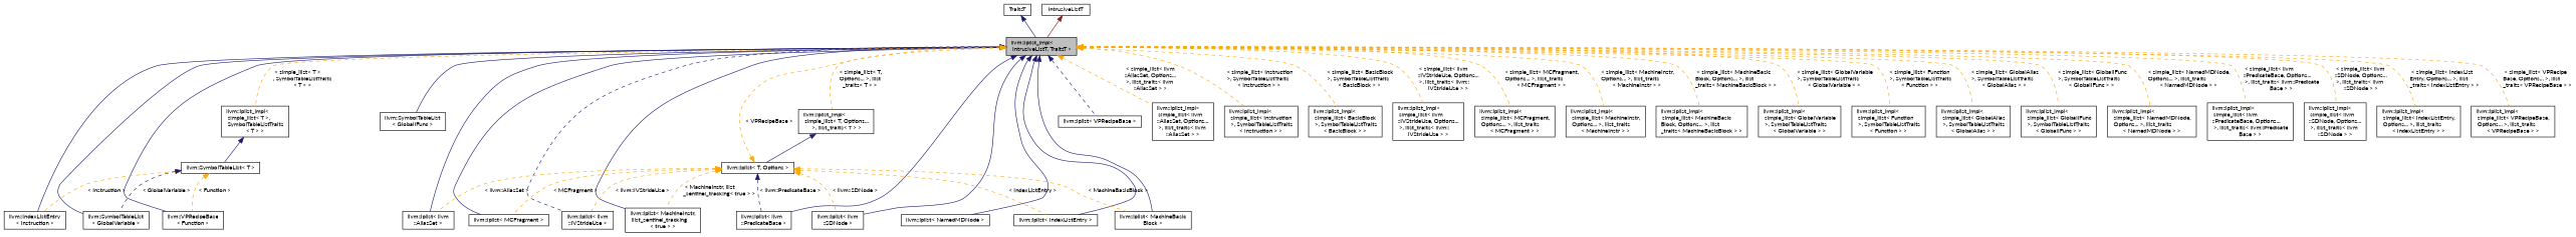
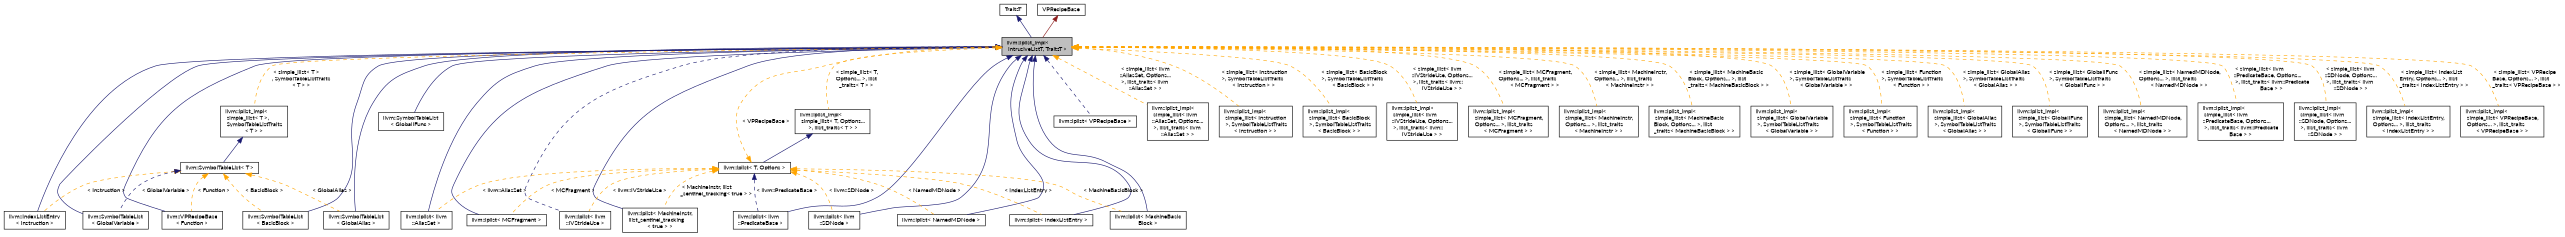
  digraph {
    fontname=Lato
    rankdir=TB
    node [color=black fontname=Lato fontsize=10 shape=box]
    edge [color=orange dir=back fontname=Lato fontsize=10 labelfontname=Helvetica labelfontsize=10 style=dashed]
    n1 [fillcolor=grey75 fontcolor=black height=0.2 label="llvm::iplist_impl\<\l IntrusiveListT, TraitsT \>" style=filled width=0.4]
    n2 [height=0.2 label="llvm::IndexListEntry\l\< Instruction \>" width=0.4]
+   n3 [height=0.2 label="llvm::SymbolTableList\l\< BasicBlock \>" width=0.4]
    n4 [height=0.2 label="llvm::SymbolTableList\l\< GlobalVariable \>" width=0.4]
    n5 [height=0.2 label="llvm::VPRecipeBase\l\< Function \>" width=0.4]
+   n6 [height=0.2 label="llvm::SymbolTableList\l\< GlobalAlias \>" width=0.4]
    n7 [height=0.2 label="llvm::SymbolTableList\l\< GlobalIFunc \>" width=0.4]
    n8 [height=0.2 label="llvm::iplist\< llvm\l::AliasSet \>" width=0.4]
    n9 [height=0.2 label="llvm::iplist\< llvm\l::IVStrideUse \>" width=0.4]
    n10 [height=0.2 label="llvm::iplist\< MCFragment \>" width=0.4]
    n11 [height=0.2 label="llvm::iplist\< MachineInstr,\l ilist_sentinel_tracking\l\< true \> \>" width=0.4]
    n12 [height=0.2 label="llvm::iplist\< MachineBasic\lBlock \>" width=0.4]
    n13 [height=0.2 label="llvm::iplist\< NamedMDNode \>" width=0.4]
    n14 [height=0.2 label="llvm::iplist\< llvm\l::PredicateBase \>" width=0.4]
    n15 [height=0.2 label="llvm::iplist\< llvm\l::SDNode \>" width=0.4]
    n16 [height=0.2 label="llvm::iplist\< IndexListEntry \>" width=0.4]
    n17 [height=0.2 label="llvm::iplist\< VPRecipeBase \>" width=0.4]
    n18 [height=0.2 label="llvm::iplist_impl\<\l simple_ilist\< T \>,\l SymbolTableListTraits\l\< T \> \>" width=0.4]
    n19 [height=0.2 label="llvm::iplist_impl\<\l simple_ilist\< T, Options...\l \>, ilist_traits\< T \> \>" width=0.4]
    n20 [height=0.2 label="llvm::iplist_impl\<\l simple_ilist\< llvm\l::AliasSet, Options...\l \>, ilist_traits\< llvm\l::AliasSet \> \>" width=0.4]
    n21 [height=0.2 label="llvm::iplist_impl\<\l simple_ilist\< Instruction\l \>, SymbolTableListTraits\l\< Instruction \> \>" width=0.4]
    n22 [height=0.2 label="llvm::iplist_impl\<\l simple_ilist\< BasicBlock\l \>, SymbolTableListTraits\l\< BasicBlock \> \>" width=0.4]
    n23 [height=0.2 label="llvm::iplist_impl\<\l simple_ilist\< llvm\l::IVStrideUse, Options...\l \>, ilist_traits\< llvm::\lIVStrideUse \> \>" width=0.4]
    n24 [height=0.2 label="llvm::iplist_impl\<\l simple_ilist\< MCFragment,\l Options... \>, ilist_traits\l\< MCFragment \> \>" width=0.4]
    n25 [height=0.2 label="llvm::iplist_impl\<\l simple_ilist\< MachineInstr,\l Options... \>, ilist_traits\l\< MachineInstr \> \>" width=0.4]
    n26 [height=0.2 label="llvm::iplist_impl\<\l simple_ilist\< MachineBasic\lBlock, Options... \>, ilist\l_traits\< MachineBasicBlock \> \>" width=0.4]
    n27 [height=0.2 label="llvm::iplist_impl\<\l simple_ilist\< GlobalVariable\l \>, SymbolTableListTraits\l\< GlobalVariable \> \>" width=0.4]
    n28 [height=0.2 label="llvm::iplist_impl\<\l simple_ilist\< Function\l \>, SymbolTableListTraits\l\< Function \> \>" width=0.4]
    n29 [height=0.2 label="llvm::iplist_impl\<\l simple_ilist\< GlobalAlias\l \>, SymbolTableListTraits\l\< GlobalAlias \> \>" width=0.4]
    n30 [height=0.2 label="llvm::iplist_impl\<\l simple_ilist\< GlobalIFunc\l \>, SymbolTableListTraits\l\< GlobalIFunc \> \>" width=0.4]
    n31 [height=0.2 label="llvm::iplist_impl\<\l simple_ilist\< NamedMDNode,\l Options... \>, ilist_traits\l\< NamedMDNode \> \>" width=0.4]
    n32 [height=0.2 label="llvm::iplist_impl\<\l simple_ilist\< llvm\l::PredicateBase, Options...\l \>, ilist_traits\< llvm::Predicate\lBase \> \>" width=0.4]
    n33 [height=0.2 label="llvm::iplist_impl\<\l simple_ilist\< llvm\l::SDNode, Options...\l \>, ilist_traits\< llvm\l::SDNode \> \>" width=0.4]
    n34 [height=0.2 label="llvm::iplist_impl\<\l simple_ilist\< IndexListEntry,\l Options... \>, ilist_traits\l\< IndexListEntry \> \>" width=0.4]
    n35 [height=0.2 label="llvm::iplist_impl\<\l simple_ilist\< VPRecipeBase,\l Options... \>, ilist_traits\l\< VPRecipeBase \> \>" width=0.4]
    n36 [height=0.2 label="llvm::SymbolTableList\< T \>" width=0.4]
    n37 [height=0.2 label="llvm::iplist\< T, Options \>" width=0.4]
    n38 [height=0.2 label=TraitsT width=0.4]
-   n39 [height=0.2 label=IntrusiveListT width=0.4]
+   n39 [height=0.2 label=VPRecipeBase width=0.4]
    n1 -> n2 [color=midnightblue style=solid]
+   n1 -> n3 [color=midnightblue style=solid]
    n1 -> n4 [color=midnightblue style=solid]
    n1 -> n5 [color=midnightblue style=solid]
+   n1 -> n6 [color=midnightblue style=solid]
    n1 -> n7 [color=midnightblue style=solid]
    n1 -> n8 [color=midnightblue style=solid]
    n1 -> n9 [color=midnightblue]
    n1 -> n10 [color=midnightblue style=solid]
    n1 -> n11 [color=midnightblue style=solid]
    n1 -> n12 [color=midnightblue style=solid]
    n1 -> n13 [color=midnightblue style=solid]
    n1 -> n14 [color=midnightblue style=solid]
    n1 -> n15 [color=midnightblue style=solid]
    n1 -> n16 [color=midnightblue style=solid]
    n1 -> n17 [color=midnightblue]
    n1 -> n18 [label=" \< simple_ilist\< T \>\l, SymbolTableListTraits\l\< T \> \>"]
    n1 -> n19 [label=" \< simple_ilist\< T,\l Options... \>, ilist\l_traits\< T \> \>"]
    n1 -> n20 [label=" \< simple_ilist\< llvm\l::AliasSet, Options...\l \>, ilist_traits\< llvm\l::AliasSet \> \>"]
    n1 -> n21 [label=" \< simple_ilist\< Instruction\l \>, SymbolTableListTraits\l\< Instruction \> \>"]
    n1 -> n22 [label=" \< simple_ilist\< BasicBlock\l \>, SymbolTableListTraits\l\< BasicBlock \> \>"]
    n1 -> n23 [label=" \< simple_ilist\< llvm\l::IVStrideUse, Options...\l \>, ilist_traits\< llvm::\lIVStrideUse \> \>"]
    n1 -> n24 [label=" \< simple_ilist\< MCFragment,\l Options... \>, ilist_traits\l\< MCFragment \> \>"]
    n1 -> n25 [label=" \< simple_ilist\< MachineInstr,\l Options... \>, ilist_traits\l\< MachineInstr \> \>"]
    n1 -> n26 [label=" \< simple_ilist\< MachineBasic\lBlock, Options... \>, ilist\l_traits\< MachineBasicBlock \> \>"]
    n1 -> n27 [label=" \< simple_ilist\< GlobalVariable\l \>, SymbolTableListTraits\l\< GlobalVariable \> \>"]
    n1 -> n28 [label=" \< simple_ilist\< Function\l \>, SymbolTableListTraits\l\< Function \> \>"]
    n1 -> n29 [label=" \< simple_ilist\< GlobalAlias\l \>, SymbolTableListTraits\l\< GlobalAlias \> \>"]
    n1 -> n30 [label=" \< simple_ilist\< GlobalIFunc\l \>, SymbolTableListTraits\l\< GlobalIFunc \> \>"]
    n1 -> n31 [label=" \< simple_ilist\< NamedMDNode,\l Options... \>, ilist_traits\l\< NamedMDNode \> \>"]
    n1 -> n32 [label=" \< simple_ilist\< llvm\l::PredicateBase, Options...\l \>, ilist_traits\< llvm::Predicate\lBase \> \>"]
    n1 -> n33 [label=" \< simple_ilist\< llvm\l::SDNode, Options...\l \>, ilist_traits\< llvm\l::SDNode \> \>"]
    n1 -> n34 [label=" \< simple_ilist\< IndexList\lEntry, Options... \>, ilist\l_traits\< IndexListEntry \> \>"]
    n1 -> n35 [label=" \< simple_ilist\< VPRecipe\lBase, Options... \>, ilist\l_traits\< VPRecipeBase \> \>"]
    n18 -> n36 [color=midnightblue style=solid]
    n19 -> n37 [color=midnightblue style=solid]
    n36 -> n2 [label=" \< Instruction \>"]
+   n36 -> n3 [label=" \< BasicBlock \>"]
    n36 -> n4 [color=midnightblue label=" \< GlobalVariable \>"]
    n36 -> n5 [label=" \< Function \>"]
+   n36 -> n6 [label=" \< GlobalAlias \>"]
    n37 -> n1 [label=" \< VPRecipeBase \>"]
    n37 -> n8 [label=" \< llvm::AliasSet \>"]
    n37 -> n9 [label=" \< llvm::IVStrideUse \>"]
    n37 -> n10 [label=" \< MCFragment \>"]
    n37 -> n11 [label=" \< MachineInstr, ilist\l_sentinel_tracking\< true \> \>"]
    n37 -> n12 [label=" \< MachineBasicBlock \>"]
+   n37 -> n13 [label=" \< NamedMDNode \>"]
    n37 -> n14 [color=midnightblue label=" \< llvm::PredicateBase \>"]
    n37 -> n15 [label=" \< llvm::SDNode \>"]
    n37 -> n16 [label=" \< IndexListEntry \>"]
    n38 -> n1 [color=midnightblue style=solid]
    n39 -> n1 [color=firebrick4 style=solid]
  }
